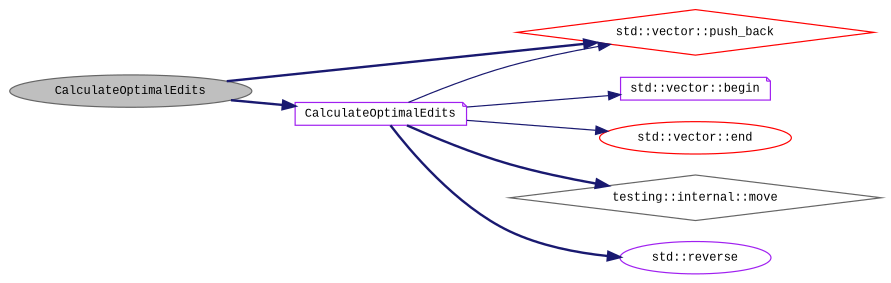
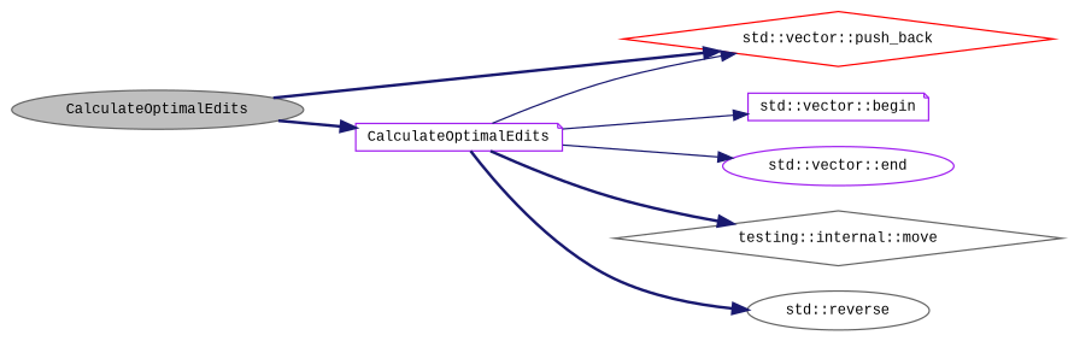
  digraph {
    fontname="Liberation Mono"
    rankdir=LR
    node [color=gray40 fontname="Liberation Mono" fontsize=10 shape=ellipse]
    edge [color=midnightblue fontname="Liberation Mono" fontsize=10 labelfontname=Helvetica labelfontsize=10 style=bold]
    n1 [fillcolor=grey75 fontcolor=black height=0.2 label=CalculateOptimalEdits style=filled width=0.4]
    n2 [color=purple height=0.2 label=CalculateOptimalEdits shape=note width=0.4]
    n3 [color=red height=0.2 label="std::vector::push_back" shape=diamond width=0.4]
    n4 [color=purple height=0.2 label="std::vector::begin" shape=note width=0.4]
-   n5 [color=red height=0.2 label="std::vector::end" width=0.4]
+   n5 [color=purple height=0.2 label="std::vector::end" width=0.4]
    n6 [height=0.2 label="testing::internal::move" shape=diamond width=0.4]
-   n7 [color=purple height=0.2 label="std::reverse" width=0.4]
+   n7 [height=0.2 label="std::reverse" width=0.4]
    n1 -> n2
    n1 -> n3
    n2 -> n3 [style=solid]
    n2 -> n4 [style=solid]
    n2 -> n5 [style=solid]
    n2 -> n6
    n2 -> n7
  }
